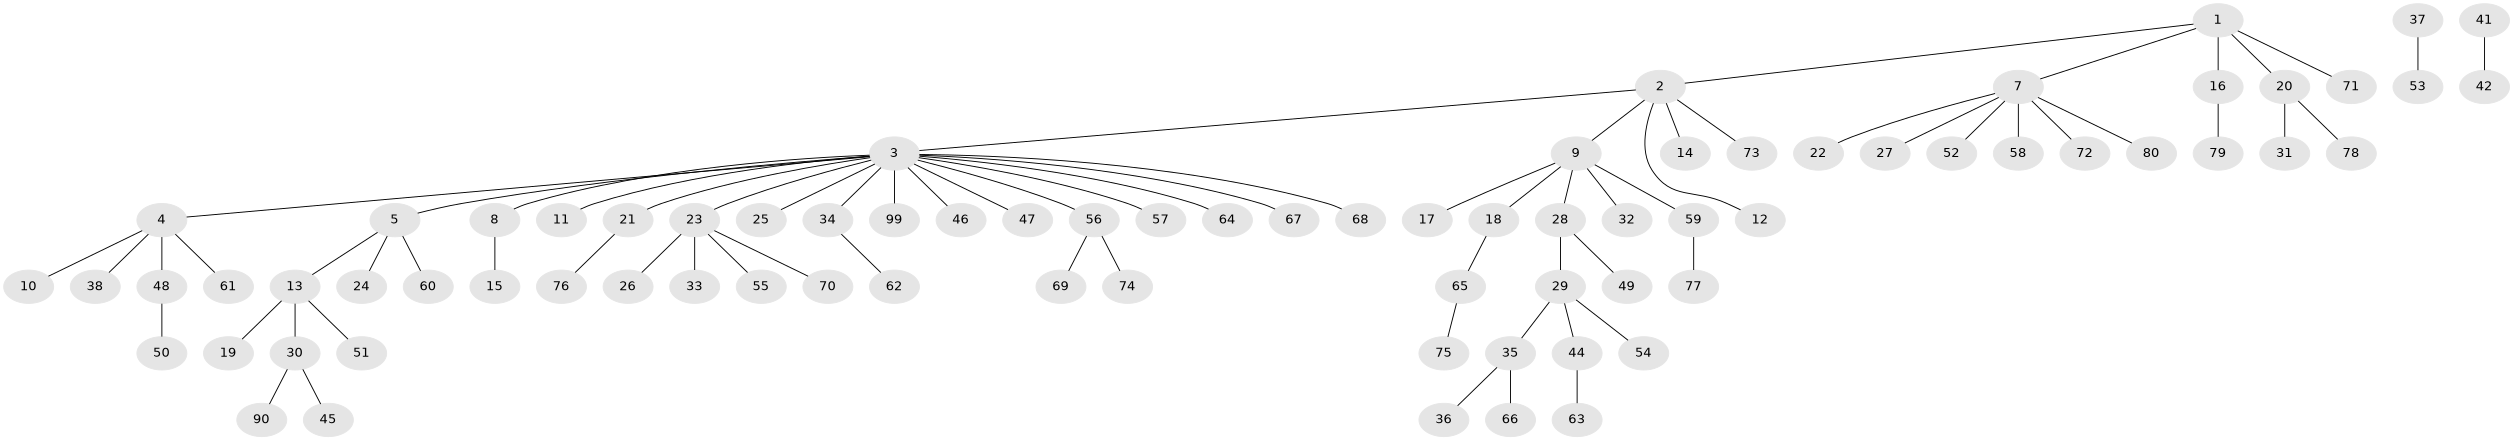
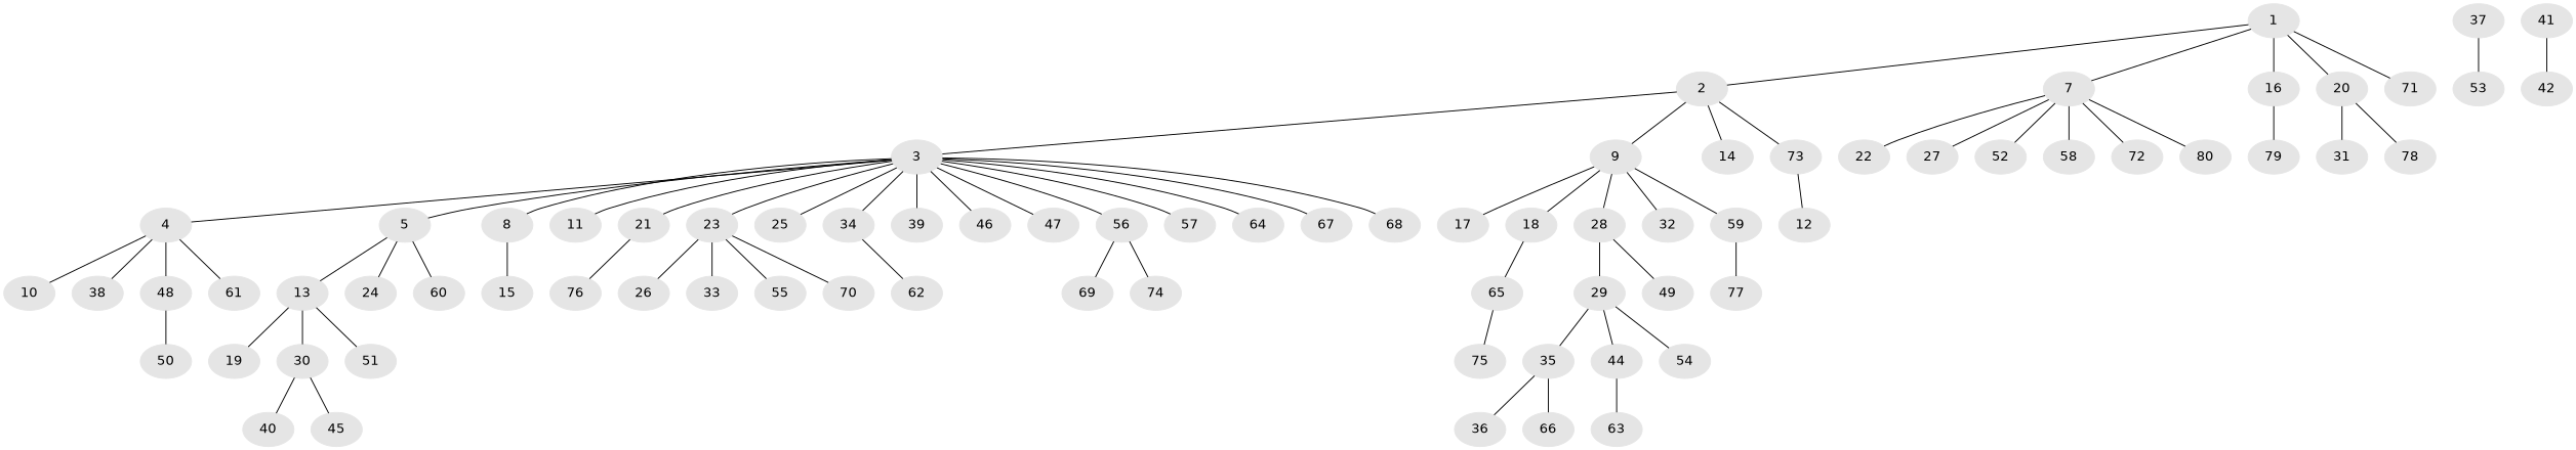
  graph {
    fontname="DejaVu Sans"
    node [color=gray90 fontname="DejaVu Sans" style=filled]
    edge [fontname="DejaVu Sans"]
    1
    2
    7
    16
    20
    71
    3
    9
    12
    14
    73
    22
    27
    52
    58
    72
    80
    79
    31
    78
    4
    5
    8
    11
    21
    23
    25
    34
-   39 [label=99]
+   39
    46
    47
    56
    57
    64
    67
    68
    17
    18
    28
    32
    59
    10
    38
    48
    61
    13
    24
    60
    15
    76
    26
    33
    55
    70
    62
    69
    74
    50
    19
    30
    51
    37
    53
    41
    42
    65
    29
    49
    77
-   40 [label=90]
+   40
    45
    75
    35
    44
    54
    36
    66
    63
    1 -- 2
    1 -- 7
    1 -- 16
    1 -- 20
    1 -- 71
    2 -- 3
    2 -- 9
-   2 -- 12
+   73 -- 12
    2 -- 14
    2 -- 73
    7 -- 22
    7 -- 27
    7 -- 52
    7 -- 58
    7 -- 72
    7 -- 80
    16 -- 79
    20 -- 31
    20 -- 78
    3 -- 4
    3 -- 5
    3 -- 8
    3 -- 11
    3 -- 21
    3 -- 23
    3 -- 25
    3 -- 34
    3 -- 39
    3 -- 46
    3 -- 47
    3 -- 56
    3 -- 57
    3 -- 64
    3 -- 67
    3 -- 68
    9 -- 17
    9 -- 18
    9 -- 28
    9 -- 32
    9 -- 59
    4 -- 10
    4 -- 38
    4 -- 48
    4 -- 61
    5 -- 13
    5 -- 24
    5 -- 60
    8 -- 15
    21 -- 76
    23 -- 26
    23 -- 33
    23 -- 55
    23 -- 70
    34 -- 62
    56 -- 69
    56 -- 74
    18 -- 65
    28 -- 29
    28 -- 49
    59 -- 77
    48 -- 50
    13 -- 19
    13 -- 30
    13 -- 51
    30 -- 40
    30 -- 45
    37 -- 53
    41 -- 42
    65 -- 75
    29 -- 35
    29 -- 44
    29 -- 54
    35 -- 36
    35 -- 66
    44 -- 63
  }
